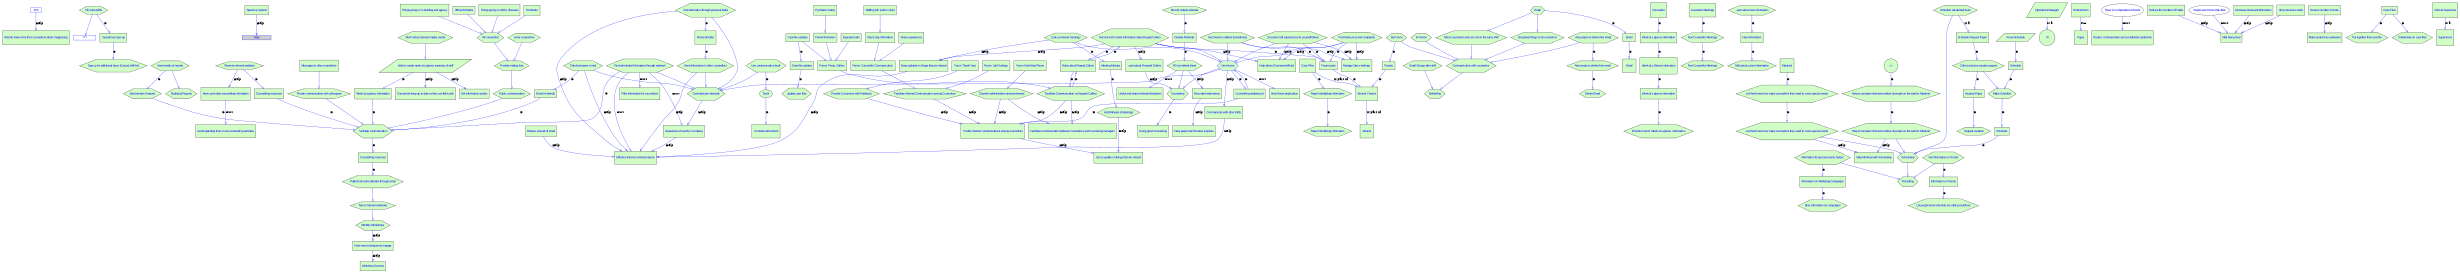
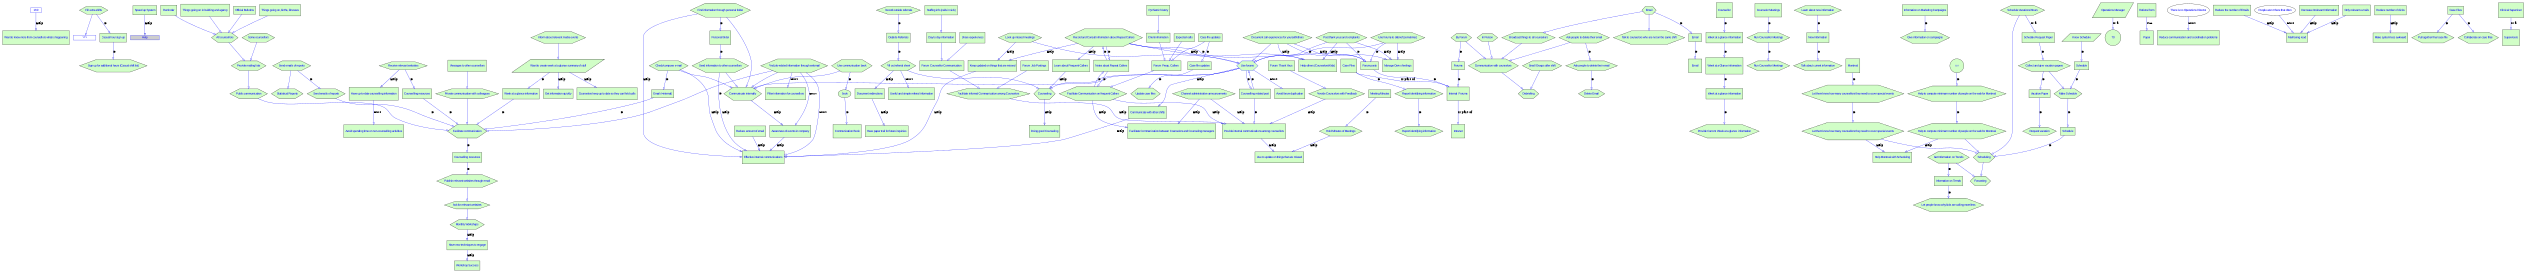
  digraph {
    node [color="#000000" fillcolor="#D1FEC7" fontcolor="#0000FF" fontname=Arial fontsize=12 shape=box style=filled]
    edge [color="#0000FF" fillcolor="#FFFFFF"]
    160 [color="#0000FF" fillcolor="#FFFFFF" fontsize=13 height=0 width=0.709114929787231]
    121 [color="#0000FF" fillcolor="#FFFFFF" fontsize=13 height=0 width=1.4549387263151]
    n3 [color="#0000FF" fillcolor="#CDCDCD" height=0 label=Help width=1.86571933643599]
    n4 [height=0.899343404715516 label="Want to know more from counsellors what is happening" width=1.49606299212598]
    n5 [height=0.847970926711086 label="Want to create week at a glance summary of stuff" shape=parallelogram width=1.37795275590551]
    n6 [height=0.67709614911417 label="Week at a glance information" width=1.08335383858267]
    n7 [height=0.608972728137111 label="Get information quickly" width=1.01302968032341]
    n8 [height=0.798308181761429 label="Counselors keep up to date so they can field calls" width=1.32799031024467]
    n9 [height=0.873228346456691 label="Facilitate communication" shape=polygon sides=6 width=1.36441929133858]
    n10 [height=0.628306471456691 label="Counselling resources" width=1.00529035433071]
    n11 [height=1.07185039370079 label="Week at a Glance information" width=1.07185039370079]
    n12 [height=0.67709614911417 label="Week at a glance information" width=1.08335383858267]
    n13 [height=0.877952755905511 label="Provide Current  Week at a glance  information" shape=polygon sides=6 width=1.37180118110236]
    n14 [height=0.984251968503937 label=Counsellor width=0.984251968503937]
    n15 [height=0.67709614911417 label="Week at a glance information" width=1.08335383858267]
    n16 [height=0.751968503937007 label="Inform about relevant media events" shape=polygon sides=6 width=1.17495078740157]
    n17 [height=0.875 label="Case Files" width=0.875]
    n18 [height=0.643700787401576 label="Report identifying information" shape=polygon sides=6 width=1.00578248031496]
    n19 [height=0.875 label="Internal  Forums" width=0.875]
    n20 [height=0.643700787401576 label="Report identifying information" shape=polygon sides=6 width=1.00578248031496]
    n21 [height=0.875 label=Intranet width=0.875]
    n22 [height=0.625984251968505 label="Run Counsellor Meetings" shape=polygon sides=6 width=0.978100393700789]
    n23 [height=0.625984251968505 label="Run Counsellor Meetings" shape=polygon sides=6 width=0.978100393700789]
    n24 [height=0.875 label="Counselor Meetings" width=0.875]
    n25 [height=0.625984251968505 label="Learn about new information" shape=polygon sides=6 width=0.978100393700789]
    n26 [height=0.640609621062992 label="New Information" width=1.02497539370079]
    n27 [height=0.629921259842519 label="Talk about current information" shape=polygon sides=6 width=0.984251968503935]
    n28 [height=0.62992125984252 label="Send emails of reports" shape=polygon sides=6 width=0.984251968503938]
    n29 [height=0.625984251968504 label="Statistical Reports" shape=polygon sides=6 width=0.978100393700787]
    n30 [height=0.62992125984252 label="Send emails of reports" shape=polygon sides=6 width=0.984251968503938]
-   n31 [height=0.869291338582675 label="Information for special events, factors" shape=polygon sides=6 width=1.35826771653543]
    n32 [height=0.708661417322834 label="Information on Marketing Campaigns" width=1.13385826771654]
    n33 [height=0.62992125984252 label=Forcasting shape=polygon sides=6 width=0.984251968503937]
    n34 [height=0.755905511811023 label="Give information on campaigns" shape=polygon sides=6 width=1.18110236220472]
    n35 [height=1.12992125984252 label="Let them know how many counsellors they need to cover special events" shape=polygon sides=6 width=1.76550196850393]
    n36 [height=0.625984251968504 label=Scheduling shape=polygon sides=6 width=0.978100393700787]
    n37 [height=0.686341019388158 label="Help Montreal with Scheduling" width=1.14173228346457]
    n38 [height=1.12992125984252 label="Let them know how many counsellors they need to cover special events" shape=polygon sides=6 width=1.76550196850394]
    n39 [height=1.00393700787402 label="Help to compute minimum number of people on the web for Montreal" shape=polygon sides=6 width=1.56865157480315]
    n40 [height=1.00393700787402 label="Help to compute minimum number of people on the web for Montreal" shape=polygon sides=6 width=1.56865157480315]
    n41 [height=0.517578125 label="Vacation Paper" width=0.828125]
    n42 [height=0.5 label="Request vacation" shape=polygon sides=6 width=0.78125]
    118 [fontsize=10 height=0.897674704724409 shape=ellipse width=0.897674704724409]
    n44 [height=0.897674704724409 label=Montreal width=0.897674704724409]
    n45 [height=0.5 label="Know Schedule" shape=parallelogram width=0.812499999999998]
    n46 [height=0.517578125 label=Schedule width=0.828125]
    n47 [height=0.625984251968504 label="Make Schedule" shape=polygon sides=6 width=0.978100393700788]
    n48 [height=0.517578125 label=Schedule width=0.828125]
    n49 [height=0.616003321850392 label="Information on Trends" width=0.985605314960628]
    n50 [height=0.877952755905512 label="Let people know why kids are calling more/less" shape=polygon sides=6 width=1.37180118110236]
    n51 [height=0.730708661417323 label="Get Information on Trends" shape=polygon sides=6 width=1.14173228346457]
    n52 [height=0.705511811023622 label="Collect and give vacation papers" shape=polygon sides=6 width=1.10236220472441]
    n53 [height=0.5 label="Fill extra shifts" shape=polygon sides=6 width=0.78125]
    n54 [height=0.570891773293963 label="Casual hour sign up" width=0.913426837270341]
    n55 [height=0.808398950131231 label="Sign up for additional hours (Casual shift list)" shape=polygon sides=6 width=1.26312335958005]
    n56 [height=0.642782152230971 label="Schedule Vacations/Hours" shape=polygon sides=6 width=1.00434711286089]
    n57 [height=0.657013820538058 label="Schedule Request Paper" width=1.05122211286089]
    n58 [height=0.806299212598425 label="Publish relevant websites through email" shape=polygon sides=6 width=1.25984251968504]
    n59 [height=0.984251968503942 label="Operations Manager" shape=parallelogram width=0.984251968503942]
    70 [height=1.022375328084 shape=circle width=1.022375328084]
    n61 [height=0.875 label="Referral form" width=0.875]
    n62 [height=0.875 label=Paper width=0.875]
    n63 [height=0.590551181102362 label="Look up missed meetings" shape=polygon sides=6 width=0.922736220472441]
    n64 [height=0.517578125 label="Meeting Minutes" width=0.828125]
    n65 [height=0.710007951091197 label="Keep updated on things that are missed" width=1.18110236220472]
    n66 [color="#0000FF" height=0.618503937007874 label="Use forums" shape=polygon sides=6 width=0.966412401574804]
    n67 [height=0.625984251968504 label="Hold Minutes of Meetings" shape=polygon sides=6 width=0.978100393700788]
    n68 [height=0.828342609606397 label="Effective internal communications" width=1.37795275590551]
    n69 [height=0.696062992125984 label=Counseling shape=polygon sides=6 width=1.08759842519685]
    n70 [height=0.615157480314961 label="Counselling related post" width=0.984251968503939]
    n71 [height=0.84055118110236 label="Communicate internally" shape=polygon sides=6 width=1.31336122047244]
    n72 [height=0.639019822212531 label="Avoid forum duplication" width=1.06301319633239]
    n73 [height=0.788187052834693 label="Communicate with other shifts" width=1.31115375332277]
    n74 [height=0.710007951091197 label="Use to update on things that are missed" width=1.18110236220472]
    n75 [height=1.14566929133858 label="Record and Consult information about Repeat Callers" shape=polygon sides=6 width=1.17495078740157]
    n76 [height=0.738188976377952 label="Notes about Repeat Callers" width=1.18110236220472]
    n77 [height=0.517578125 label="Forum posts" width=0.828125]
    n78 [height=0.77464125005839 label="Learn about Frequent Callers" width=1.28862023150452]
    n79 [height=0.77464125005839 label="Help others (Counselors/Kids)" width=1.28862023150452]
    n80 [height=0.891338582677168 label="Facilitate Communication on frequent Callers" shape=polygon sides=6 width=1.31889763779528]
    n81 [height=0.946677268121592 label="Provide internal communications among counsellors" width=1.57480314960629]
    n82 [height=0.946677268121592 label="Facilitate Communication between Counselors and Counseling managers" width=2.24409448818898]
    n83 [height=0.5 label=Email shape=polygon sides=6 width=0.78125]
    n84 [height=0.517578125 label=Email width=0.828125]
    n85 [height=0.705511811023622 label="Broadcast things to all counselors" shape=polygon sides=6 width=1.10236220472441]
    n86 [height=0.873228346456691 label="Talk to counselors who are not on the same shift" shape=polygon sides=6 width=1.36441929133858]
    n87 [height=0.875 label=Email width=0.875]
    n88 [height=0.881889763779528 label="Communication with counselors " shape=polygon sides=6 width=1.37795275590551]
    n89 [height=0.579527559055119 label=Debriefing shape=polygon sides=6 width=0.905511811023624]
    n90 [height=0.62992125984252 label="Small Groups after shift" shape=polygon sides=6 width=0.984251968503937]
    n91 [height=0.690944881889764 label="Ask people to delete their email" shape=polygon sides=6 width=1.07960137795276]
    n92 [height=0.625984251968504 label="Ask people to delete their email" shape=polygon sides=6 width=0.978100393700787]
    n93 [height=0.5 label="Delete Email" shape=polygon sides=6 width=0.78125]
    n94 [height=0.5 label="In Person" shape=polygon sides=6 width=0.78125]
    n95 [height=0.517578125 label=Forums width=0.828125]
    n96 [height=0.5 label="Record outside referrals" shape=polygon sides=6 width=0.78125]
    n97 [height=0.590551181102362 label="Outside Referrals" width=0.828125]
    n98 [height=0.643700787401574 label="Fill out referral sheet" shape=polygon sides=6 width=1.00578248031496]
    n99 [height=0.647095818025813 label="Document redirections" width=1.07644766240782]
    n100 [height=0.765430476541011 label="Useful and simple referral information" width=1.27329805610861]
    n101 [height=0.77464125005839 label="Doing good Counseling" width=1.28862023150452]
    n102 [height=0.703640454949271 label="Have paper trail for future inquiries" width=1.17050999528404]
    n103 [fillcolor="#FFFFFF" height=0.838582677165357 label="There is no Operations Director" shape=ellipse width=1.39763779527559]
    n104 [height=0.946677268121597 label="Reduce communication and coordination problems" width=1.5748031496063]
    n105 [height=0.5 label="By Forum" shape=polygon sides=6 width=0.78125]
    n106 [height=0.662674087685117 label="Reduce the number of Emails" width=1.10236220472441]
    n107 [height=0.590551181102363 label="Mail being read" width=0.982385329531613]
    n108 [fillcolor="#FFFFFF" height=0.6496062992126 label="People aren t there that often" shape=ellipse width=1.08267716535433]
    n109 [height=0.639007155982077 label="Decrease Irrelevant Information" width=1.06299212598425]
    n110 [height=0.600323010356554 label="Speed up System" width=0.998640824413675]
    n111 [height=0.608972728137111 label="Reduce number of clicks" width=1.01302968032341]
    n112 [height=0.608972728137111 label="Make system less awkward" width=1.01302968032341]
    n113 [height=0.517578125 label="Case Files" width=0.828125]
    n114 [height=0.680314960629923 label="Put together final case file" shape=polygon sides=6 width=1.06299212598425]
    n115 [height=0.705511811023623 label="Collaborate on case files" shape=polygon sides=6 width=1.10236220472441]
    n116 [height=0.953740157480315 label="Clinical Supervisor" width=0.953740157480315]
    n117 [height=1.022375328084 label=Supervisors width=1.022375328084]
    n118 [height=0.608972728137111 label="Have new techniques to engage" width=1.01302968032341]
    n119 [height=0.591673292575998 label="Workshop Success" width=0.984251968503937]
    n120 [height=0.625984251968504 label="Monthly Workshops" shape=polygon sides=6 width=0.978100393700787]
    n121 [height=0.5 label="Ask for relevant websites" shape=polygon sides=6 width=0.78125]
    n122 [height=0.5 label="Receive relevant websites" shape=polygon sides=6 width=0.78125]
    n123 [height=0.628306471456691 label="Counselling resources" width=1.00529035433071]
    n124 [height=0.835442689117308 label="Have up-to-date counselling information" width=1.38976377952756]
    n125 [height=0.835442689117308 label="Avoid spending time on non-counselling activities" width=1.38976377952756]
    n126 [height=0.757341814497277 label="Awareness of events in company" width=1.25984251968504]
    n127 [height=0.881889763779527 label="Find job-related information through webmail" shape=polygon sides=6 width=1.37795275590551]
    n128 [height=0.788187052834693 label="Filter information for counsellors" width=1.31115375332277]
    n129 [height=0.517578125 label=Book shape=ellipse width=0.828125]
    n130 [height=0.875 label="Communication Book" width=0.875]
    n131 [height=0.806299212598427 label="Use communication book" shape=polygon sides=6 width=1.25984251968504]
    n132 [height=0.894488188976377 label="Find information through personal folder" shape=polygon sides=6 width=1.39763779527559]
    n133 [height=0.875 label="Personal folder" width=0.875]
    n134 [height=0.894488188976377 label="Send information to other counsellors" shape=polygon sides=6 width=1.39763779527559]
    n135 [height=0.690944881889764 label="Use forums to debrief (sometimes)" shape=polygon sides=6 width=1.07960137795276]
    n136 [height=0.77464125005839 label="Manage Own s feelings" width=1.28862023150452]
    n137 [height=0.643700787401576 label="Check/compose e-mail" shape=polygon sides=6 width=1.00578248031496]
    n138 [height=0.517578125 label="Email (=internal)" width=0.984251968503937]
    n139 [height=0.640609621062991 label="Forum  Thank Yous " width=1.02497539370079]
    n140 [height=0.680314960629921 label="Provide Councelors with Feedback" shape=polygon sides=6 width=1.31889763779528]
    n141 [height=0.806299212598425 label="Document call experiences for yourself/others" shape=polygon sides=6 width=1.25984251968504]
    n142 [height=0.680314960629921 label="Post thank yous and complaints" shape=polygon sides=6 width=1.06299212598425]
-   n143 [height=0.640609621062991 label="Forum  Kids Help Phone " width=1.02497539370079]
    n144 [height=0.680314960629921 label="Channel administrative announcements" shape=polygon sides=6 width=1.31889763779528]
    n145 [height=0.640609621062991 label="Forum  Counsellor Communication " width=1.37795275590551]
    n146 [height=0.680314960629921 label="Facilitate informal Communication among Councelors" shape=polygon sides=6 width=1.64370078740158]
    n147 [height=0.640609621062991 label="Forum  Frequ. Callers " width=1.02497539370079]
    n148 [height=0.61515748031496 label="Staffing info (calls in sick)" width=0.984251968503937]
    n149 [height=0.652489849901574 label="Day to day information" width=1.04398375984252]
    n150 [height=0.517578125 label="Expected calls" width=0.828125]
    n151 [height=0.738188976377955 label="Messages to other counsellors" width=1.18110236220473]
    n152 [height=0.625984251968504 label="Private communication with colleagues" shape=polygon sides=6 width=1.56865157480315]
    n153 [height=0.575590551181102 label="Some counsellors" shape=polygon sides=6 width=0.899360236220472]
    n154 [height=0.625984251968504 label="Provide mailing lists" shape=polygon sides=6 width=0.978100393700788]
    n155 [height=0.625984251968504 label="Public communication" shape=polygon sides=6 width=1.18110236220472]
    n156 [height=0.517578125 label="Case file updates" width=0.828125]
    n157 [height=0.517578125 label="Case file updates" width=0.828125]
    n158 [height=0.733070866141732 label="Update case files" shape=polygon sides=6 width=1.14542322834646]
    n159 [height=0.625984251968505 label="All counsellors" shape=polygon sides=6 width=0.978100393700789]
    n160 [height=0.738188976377951 label="Things going on, births, illnesses" width=1.18110236220472]
    n161 [height=0.65248984990158 label=Reminder width=1.04398375984253]
    n162 [height=0.787401574803151 label="Things going on in building and agency" width=1.25984251968504]
    n163 [height=0.517578125 label="Official Bulletins" width=0.828125]
    n164 [height=0.687488463322699 label="Only relevant e-mails" width=1.14364106313316]
    n165 [height=0.652489849901575 label="Pychiatric history" width=1.04398375984252]
    n166 [height=0.591397022637791 label="Client information" width=0.946235236220466]
    n167 [height=0.688976377952756 label="Share experiences" width=1.10236220472441]
    n168 [height=0.687488463322699 label="Reduce amount of email" width=1.14364106313316]
    n169 [height=0.640609621062991 label="Forum  Job Postings " width=1.02497539370079]
    subgraph sub_1 {
      160
      121
      n3
    }
    160 -> n4 [fillcolor="#CDCDCD" label=Help]
    n5 -> n6 [label=D]
    n5 -> n7 [fillcolor="#CDCDCD" label=Help]
    n5 -> n8 [fillcolor="#CDCDCD" label=Help]
    n6 -> n9 [label=D]
    n9 -> n10 [label=D]
    n10 -> n58 [label=D]
    n11 -> n12 [label=D]
    n12 -> n13 [label=D]
    n14 -> n15 [label=D]
    n15 -> n11 [label=D]
    n16 -> n5
    n17 -> n18 [label=D]
    n17 -> n19 [label="Is part of"]
    n18 -> n20 [label=D]
    n19 -> n21 [label="Is part of"]
    n22 -> n23 [label=D]
    n24 -> n22 [label=D]
    n25 -> n26 [label=D]
    n26 -> n27 [label=D]
    n28 -> n29
    n28 -> n30 [label=D]
    n30 -> n9 [label=D]
-   n31 -> n32 [label=D]
-   n31 -> n33
    n32 -> n34 [label=D]
    n35 -> n36
    n35 -> n37 [fillcolor="#CDCDCD" label=Help]
    n36 -> n33
    n38 -> n35 [label=D]
    n39 -> n36
    n39 -> n37 [fillcolor="#CDCDCD" label=Help]
    n40 -> n39 [label=D]
    n41 -> n42 [label=D]
    118 -> n40 [label=D]
    n44 -> n38 [label=D]
    n45 -> n46 [label=D]
    n46 -> n47 [label=D]
    n47 -> n48 [label=D]
    n48 -> n36 [label=D]
    n49 -> n50 [label=D]
    n51 -> n33
    n51 -> n49 [label=D]
    n52 -> n41 [label=D]
    n52 -> n47
    n53 -> 121
    n53 -> n54 [label=D]
    n54 -> n55 [label=D]
    n56 -> n36
    n56 -> n57 [label="Is a"]
    n57 -> n52 [label=D]
    n58 -> n121
    n59 -> 70 [label="Is a"]
    n61 -> n62 [label=ISA]
-   n63 -> n64 [label=D]
    n63 -> n65 [fillcolor="#CDCDCD" label=Help]
    n63 -> n66
    n64 -> n67 [label=D]
    n65 -> n68 [fillcolor="#CDCDCD" label=Help]
    n66 -> n69
    n66 -> n70 [label=D]
    n66 -> n71
    n66 -> n72 [label=Hurt]
    n66 -> n73 [fillcolor="#CDCDCD" label=Help]
    n67 -> n74 [fillcolor="#CDCDCD" label=Help]
-   n69 -> n101 [fillcolor="#CDCDCD" label=D]
+   n69 -> n101 [fillcolor="#CDCDCD" label=Help]
    n70 -> n66 [label=D]
    n70 -> n81 [label=D]
    n71 -> n126 [fillcolor="#CDCDCD" label=Help]
    n73 -> n68 [fillcolor="#CDCDCD" label=Help]
    n75 -> n65 [fillcolor="#CDCDCD" label=Help]
    n75 -> n66
    n75 -> n76 [label=D]
    n75 -> n77 [label=D]
    n75 -> n78 [fillcolor="#CDCDCD" label=Help]
    n75 -> n79 [fillcolor="#CDCDCD" label=Help]
    n76 -> n75 [label=D]
    n76 -> n80 [label=D]
    n77 -> n19 [label=D]
    n78 -> n69 [fillcolor="#CDCDCD" label=Help]
    n80 -> n76 [label=D]
    n80 -> n81 [fillcolor="#CDCDCD" label=Help]
    n80 -> n82 [fillcolor="#CDCDCD" label=Help]
    n81 -> n74 [fillcolor="#CDCDCD" label=Help]
    n83 -> n84 [label=D]
    n83 -> n85
    n83 -> n86
    n84 -> n87 [label=D]
    n85 -> n88
-   n86 -> n88
    n88 -> n89
    n90 -> n89
    n91 -> n88
    n91 -> n92 [label=D]
    n92 -> n93 [label=D]
    n94 -> n88
    n95 -> n19 [label=D]
    n96 -> n97 [label=D]
    n97 -> n98 [label=D]
    n98 -> n69
    n98 -> n99 [fillcolor="#CDCDCD" label=Help]
    n98 -> n100 [label=Hurt]
    n99 -> n102 [fillcolor="#CDCDCD" label=Help]
    n103 -> n104 [label=Hurt]
    n105 -> n88
    n105 -> n95 [label=D]
    n106 -> n107 [fillcolor="#CDCDCD" label=Help]
    n108 -> n107 [label=Hurt]
    n109 -> n107 [fillcolor="#CDCDCD" label=Help]
    n110 -> n3 [fillcolor="#CDCDCD" label=Help]
    n111 -> n112 [fillcolor="#CDCDCD" label=Help]
    n113 -> n114 [label=D]
    n113 -> n115 [label=D]
    n116 -> n117 [label="Is a"]
    n118 -> n119 [fillcolor="#CDCDCD" label=Help]
    n120 -> n118 [fillcolor="#CDCDCD" label=Help]
    n121 -> n120
    n122 -> n123 [label=D]
    n122 -> n124 [fillcolor="#CDCDCD" label=Help]
    n123 -> n9 [label=D]
    n124 -> n125 [label=Hurt]
    n126 -> n68 [fillcolor="#CDCDCD" label=Help]
    n127 -> n9 [label=D]
    n127 -> n68 [label=Hurt]
    n127 -> n71
    n127 -> n126 [label=Hurt]
    n127 -> n128 [label=Hurt]
    n129 -> n130 [label=D]
    n131 -> n71
    n131 -> n129 [label=D]
    n132 -> n68 [fillcolor="#CDCDCD" label=Help]
    n132 -> n71
    n132 -> n133 [label=D]
    n133 -> n134 [label=D]
    n134 -> n68 [fillcolor="#CDCDCD" label=Help]
    n134 -> n71
    n135 -> n66
    n135 -> n77 [label=D]
    n135 -> n136 [fillcolor="#CDCDCD" label=Help]
    n137 -> n68 [fillcolor="#CDCDCD" label=Help]
    n137 -> n71
    n137 -> n138 [label=D]
    n138 -> n9 [label=D]
    n139 -> n140
    n140 -> n81 [fillcolor="#CDCDCD" label=Help]
    n141 -> n66
    n141 -> n77 [label=D]
    n141 -> n79 [fillcolor="#CDCDCD" label=Help]
    n141 -> n136 [fillcolor="#CDCDCD" label=Help]
    n142 -> n66
    n142 -> n77 [label=D]
    n142 -> n79 [fillcolor="#CDCDCD" label=Help]
    n142 -> n136 [fillcolor="#CDCDCD" label=Help]
-   n143 -> n144
    n144 -> n81 [fillcolor="#CDCDCD" label=Help]
    n144 -> n82 [fillcolor="#CDCDCD" label=Help]
    n145 -> n146
    n146 -> n81 [fillcolor="#CDCDCD" label=Help]
    n147 -> n80
    n148 -> n149
    n149 -> n145
    n150 -> n147
    n151 -> n152
    n152 -> n9
    n153 -> n154
    n154 -> n155
    n155 -> n9
    n156 -> n147
    n156 -> n157 [label=D]
    n157 -> n158 [label=D]
    n159 -> n154
    n160 -> n159
    n161 -> n159
    n162 -> n159
    n163 -> n159
    n164 -> n107 [fillcolor="#CDCDCD" label=Help]
    n165 -> n166
    n166 -> n147
    n167 -> n145
    n168 -> n68 [fillcolor="#CDCDCD" label=Help]
    n169 -> n146
  }
